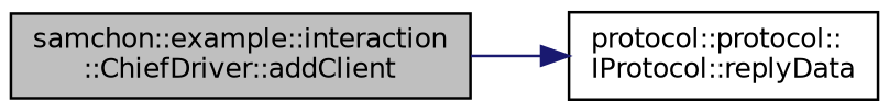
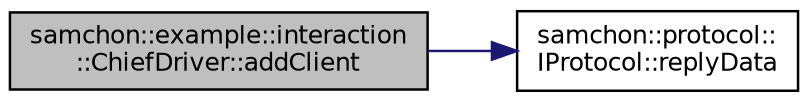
  digraph {
    rankdir=LR
    node [color=black fontname=Helvetica fontsize=10 shape=record style=filled]
    n1 [fillcolor=grey75 fontcolor=black height=0.2 label="samchon::example::interaction\l::ChiefDriver::addClient" width=0.4]
-   n2 [fillcolor=white height=0.2 label="protocol::protocol::\lIProtocol::replyData" width=0.4]
+   n2 [fillcolor=white height=0.2 label="samchon::protocol::\lIProtocol::replyData" width=0.4]
    n1 -> n2 [color=midnightblue fontname=Helvetica fontsize=10 labelfontname=Helvetica labelfontsize=10 style=solid]
  }
